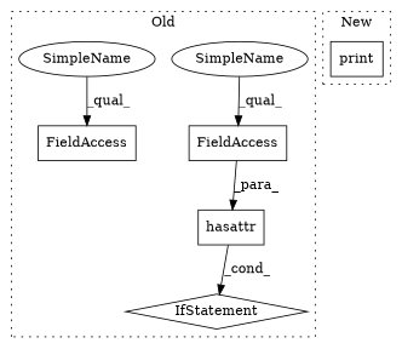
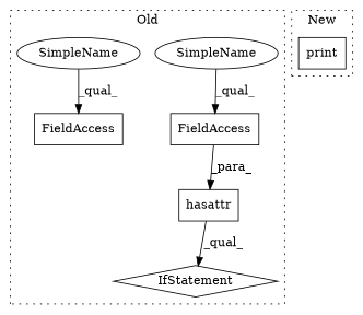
  digraph {
    fontname="DejaVu Serif"
    node [a=32 fontname="DejaVu Serif" l=10 s=11035 shape=box]
    edge [fontname="DejaVu Serif"]
    n1 [l="8,1" label=hasattr s="11027,11062"]
    n2 [a=25 l="4,2" label=IfStatement s="10994,11063" shape=diamond]
    n3 [a=22 label=FieldAccess]
    n4 [a=22 label=FieldAccess s=11171]
    n5 [a=42 l=5 label=SimpleName shape=ellipse]
    n6 [a=42 l=5 label=SimpleName s=11171 shape=ellipse]
    n7 [l="6,1" label=print s="15200,15255"]
    subgraph cluster_1 {
      label=Old
      style=dotted
      n1
      n2
      n3
      n4
      n5
      n6
    }
    subgraph cluster_2 {
      label=New
      style=dotted
      n7
    }
-   n1 -> n2 [label=_cond_]
+   n1 -> n2 [label=_qual_]
    n3 -> n1 [label=_para_]
    n5 -> n3 [label=_qual_]
    n6 -> n4 [label=_qual_]
  }
